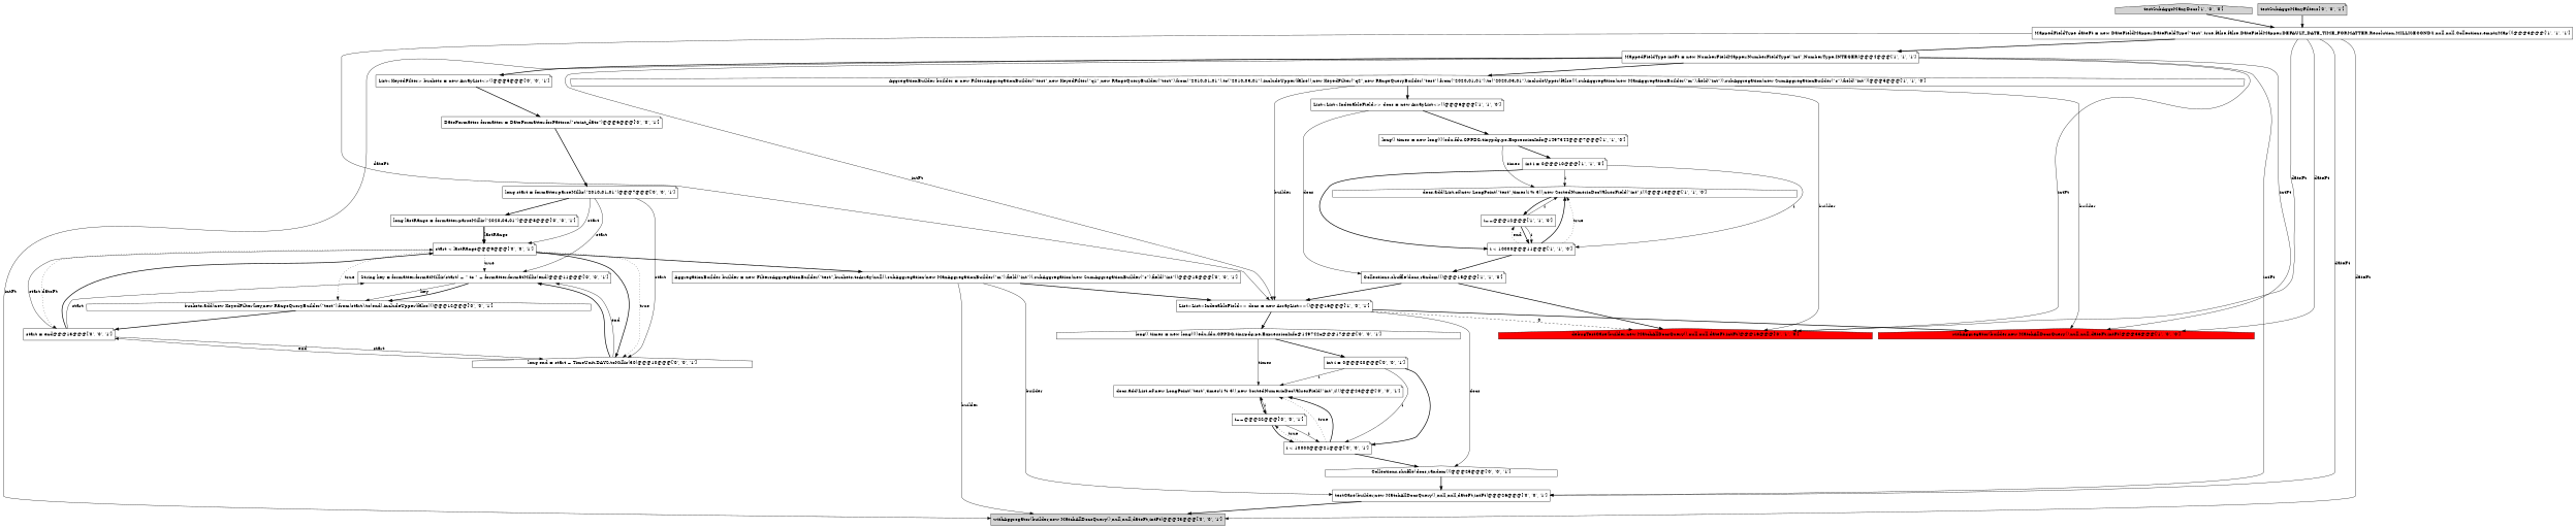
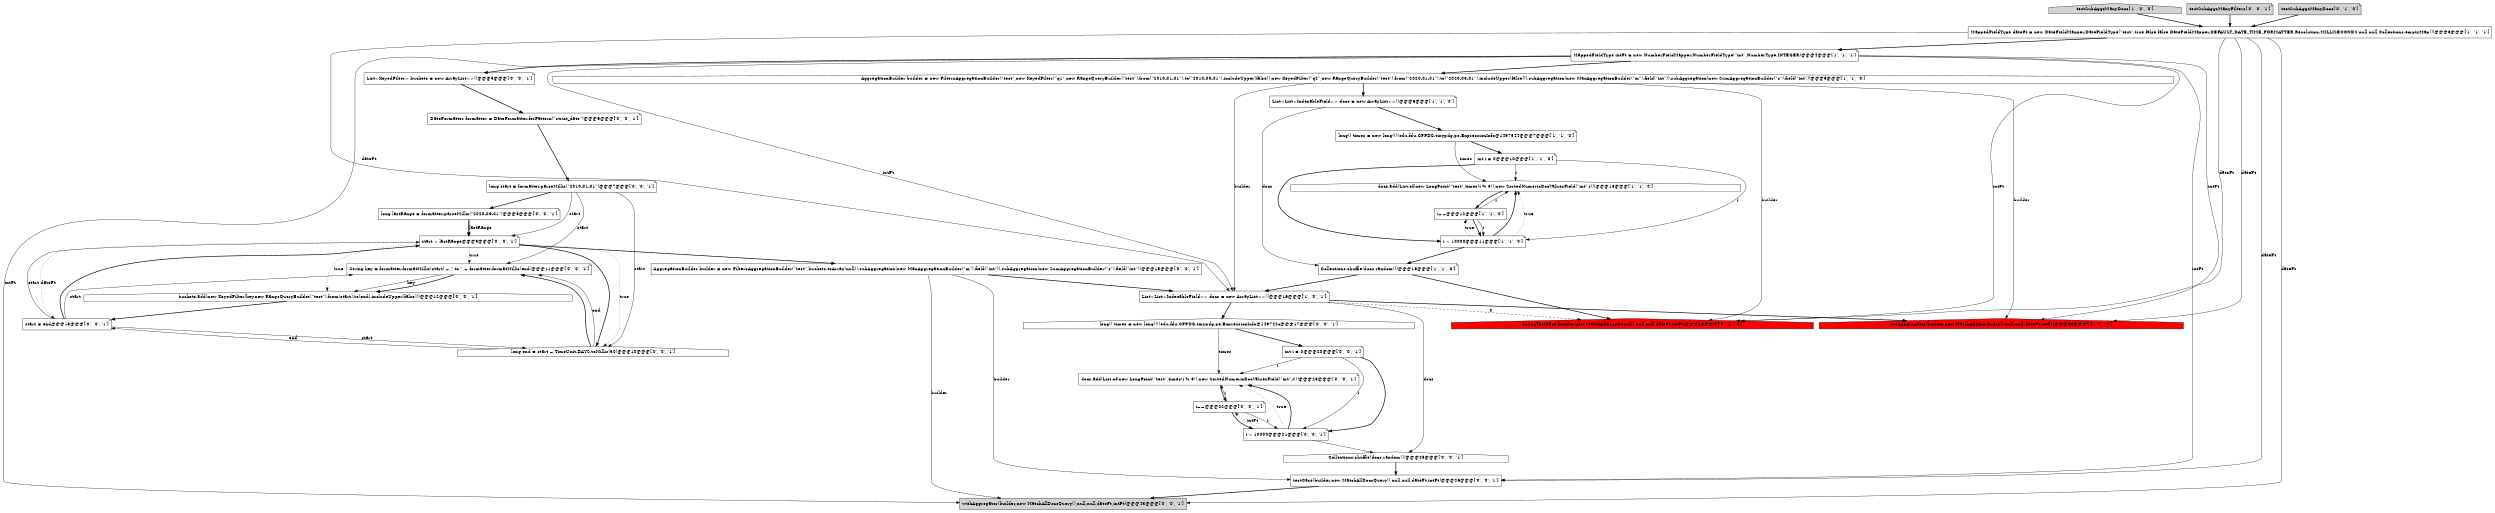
  digraph {
    node [fillcolor=white shape=note style=filled]
    edge [style=bold]
    n1 [label="long lastRange = formatter.parseMillis(\"2020-03-01\")@@@8@@@['0', '0', '1']"]
    n2 [label="start < lastRange@@@9@@@['0', '0', '1']"]
    n3 [label="String key = formatter.formatMillis(start) + \" to \" + formatter.formatMillis(end)@@@11@@@['0', '0', '1']"]
    n4 [label="buckets.add(new KeyedFilter(key,new RangeQueryBuilder(\"test\").from(start).to(end).includeUpper(false)))@@@12@@@['0', '0', '1']" shape=house]
    n5 [label="start = end@@@13@@@['0', '0', '1']"]
    n6 [label="long end = start + TimeUnit.DAYS.toMillis(30)@@@10@@@['0', '0', '1']" shape=house]
    n7 [label="AggregationBuilder builder = new FiltersAggregationBuilder(\"test\",buckets.toArray(null)).subAggregation(new MaxAggregationBuilder(\"m\").field(\"int\")).subAggregation(new SumAggregationBuilder(\"s\").field(\"int\"))@@@15@@@['0', '0', '1']" shape=box]
    n8 [label="docs.add(List.of(new LongPoint(\"test\",times(i % 3(),new SortedNumericDocValuesField(\"int\",i)))@@@23@@@['0', '0', '1']"]
    n9 [label="i++@@@22@@@['0', '0', '1']"]
    n10 [label="i < 10000@@@21@@@['0', '0', '1']"]
    n11 [fillcolor=red label="debugTestCase(builder,new MatchAllDocsQuery(),null,null,dateFt,intFt)@@@16@@@['0', '1', '0']" shape=house]
    n12 [label="long(( times = new long((((edu.fdu.CPPDG.tinypdg.pe.ExpressionInfo@149742c@@@17@@@['0', '0', '1']" shape=house]
    n13 [label="int i = 0@@@20@@@['0', '0', '1']"]
    n14 [fillcolor=lightgray label="testSubAggsManyDocs['1', '0', '0']" shape=house]
    n15 [label="MappedFieldType dateFt = new DateFieldMapper.DateFieldType(\"test\",true,false,false,DateFieldMapper.DEFAULT_DATE_TIME_FORMATTER,Resolution.MILLISECONDS,null,null,Collections.emptyMap())@@@3@@@['1', '1', '1']" shape=box]
    n16 [fillcolor=red label="withAggregator(builder,new MatchAllDocsQuery(),null,null,dateFt,intFt)@@@33@@@['1', '0', '0']" shape=house]
    n17 [fillcolor=lightgray label="withAggregator(builder,new MatchAllDocsQuery(),null,null,dateFt,intFt)@@@43@@@['0', '0', '1']" shape=box]
    n18 [label="List<List<IndexableField>> docs = new ArrayList<>()@@@16@@@['1', '0', '1']"]
    n19 [label="MappedFieldType intFt = new NumberFieldMapper.NumberFieldType(\"int\",NumberType.INTEGER)@@@4@@@['1', '1', '1']"]
    n20 [label="testCase(builder,new MatchAllDocsQuery(),null,null,dateFt,intFt)@@@26@@@['0', '0', '1']" shape=box]
    n21 [label="DateFormatter formatter = DateFormatter.forPattern(\"strict_date\")@@@6@@@['0', '0', '1']"]
    n22 [label="long start = formatter.parseMillis(\"2010-01-01\")@@@7@@@['0', '0', '1']"]
    n23 [label="Collections.shuffle(docs,random())@@@25@@@['0', '0', '1']" shape=house]
    n24 [label="AggregationBuilder builder = new FiltersAggregationBuilder(\"test\",new KeyedFilter(\"q1\",new RangeQueryBuilder(\"test\").from(\"2010-01-01\").to(\"2010-03-01\").includeUpper(false)),new KeyedFilter(\"q2\",new RangeQueryBuilder(\"test\").from(\"2020-01-01\").to(\"2020-03-01\").includeUpper(false))).subAggregation(new MaxAggregationBuilder(\"m\").field(\"int\")).subAggregation(new SumAggregationBuilder(\"s\").field(\"int\"))@@@5@@@['1', '1', '0']" shape=house]
    n25 [label="List<KeyedFilter> buckets = new ArrayList<>()@@@5@@@['0', '0', '1']"]
    n26 [label="Collections.shuffle(docs,random())@@@15@@@['1', '1', '0']"]
    n27 [label="List<List<IndexableField>> docs = new ArrayList<>()@@@6@@@['1', '1', '0']"]
    n28 [label="long(( times = new long((((edu.fdu.CPPDG.tinypdg.pe.ExpressionInfo@1497344@@@7@@@['1', '1', '0']"]
    n29 [label="docs.add(List.of(new LongPoint(\"test\",times(i % 3(),new SortedNumericDocValuesField(\"int\",i)))@@@13@@@['1', '1', '0']" shape=house]
    n30 [label="int i = 0@@@10@@@['1', '1', '0']"]
    n31 [label="i++@@@12@@@['1', '1', '0']" shape=box]
    n32 [label="i < 10000@@@11@@@['1', '1', '0']"]
    n33 [fillcolor=lightgray label="testSubAggsManyFilters['0', '0', '1']"]
+   n34 [fillcolor=lightgray label="testSubAggsManyDocs['0', '1', '0']"]
    n1 -> n2
    n1 -> n2 [label=lastRange style=solid]
    n2 -> n3 [label=true style=dotted]
    n2 -> n4 [label=true style=dotted]
    n2 -> n5 [label=dateFt style=dotted]
    n2 -> n6 [label=true style=dotted]
    n2 -> n6
    n2 -> n7
    n3 -> n4 [label=key style=solid]
    n3 -> n4
    n4 -> n5
    n5 -> n2 [label=start style=solid]
    n5 -> n2
    n5 -> n3 [label=start style=solid]
    n5 -> n6 [label=start style=solid]
    n6 -> n3
    n6 -> n3 [label=end style=solid]
    n6 -> n5 [label=end style=solid]
    n7 -> n17 [label=builder style=solid]
    n7 -> n18
    n7 -> n20 [label=builder style=solid]
    n8 -> n9
    n9 -> n8 [label=i style=solid]
    n9 -> n10 [label=i style=solid]
    n9 -> n10
    n10 -> n8 [label=true style=dotted]
    n10 -> n8
-   n10 -> n9 [label=true style=dotted]
-   n10 -> n23
+   n10 -> n9 [label=intFt style=dotted]
+   n10 -> n23 [style=solid]
    n12 -> n8 [label=times style=solid]
    n12 -> n13
    n13 -> n8 [label=i style=solid]
    n13 -> n10
    n13 -> n10 [label=i style=solid]
    n14 -> n15
    n15 -> n11 [label=dateFt style=solid]
    n15 -> n16 [label=dateFt style=solid]
    n15 -> n17 [label=dateFt style=solid]
    n15 -> n18 [label=dateFt style=solid]
    n15 -> n19
    n15 -> n20 [label=dateFt style=solid]
    n18 -> n11 [label=0 style=dashed]
    n18 -> n12
    n18 -> n16
    n18 -> n23 [label=docs style=solid]
    n19 -> n11 [label=intFt style=solid]
    n19 -> n16 [label=intFt style=solid]
    n19 -> n17 [label=intFt style=solid]
    n19 -> n18 [label=intFt style=solid]
    n19 -> n20 [label=intFt style=solid]
    n19 -> n24
    n19 -> n25
    n20 -> n17
    n21 -> n22
    n22 -> n1
    n22 -> n2 [label=start style=solid]
    n22 -> n3 [label=start style=solid]
    n22 -> n6 [label=start style=solid]
    n23 -> n20
    n24 -> n11 [label=builder style=solid]
    n24 -> n16 [label=builder style=solid]
    n24 -> n18 [label=builder style=solid]
    n24 -> n27
    n25 -> n21
    n26 -> n11
    n26 -> n18
    n27 -> n26 [label=docs style=solid]
    n27 -> n28
    n28 -> n29 [label=times style=solid]
    n28 -> n30
    n29 -> n31
    n30 -> n29 [label=i style=solid]
    n30 -> n32
    n30 -> n32 [label=i style=solid]
    n31 -> n29 [label=i style=solid]
    n31 -> n32
    n31 -> n32 [label=i style=solid]
    n32 -> n26
    n32 -> n29 [label=true style=dotted]
    n32 -> n29
-   n32 -> n31 [label=end style=dotted]
+   n32 -> n31 [label=true style=dotted]
    n33 -> n15
+   n34 -> n15
  }
